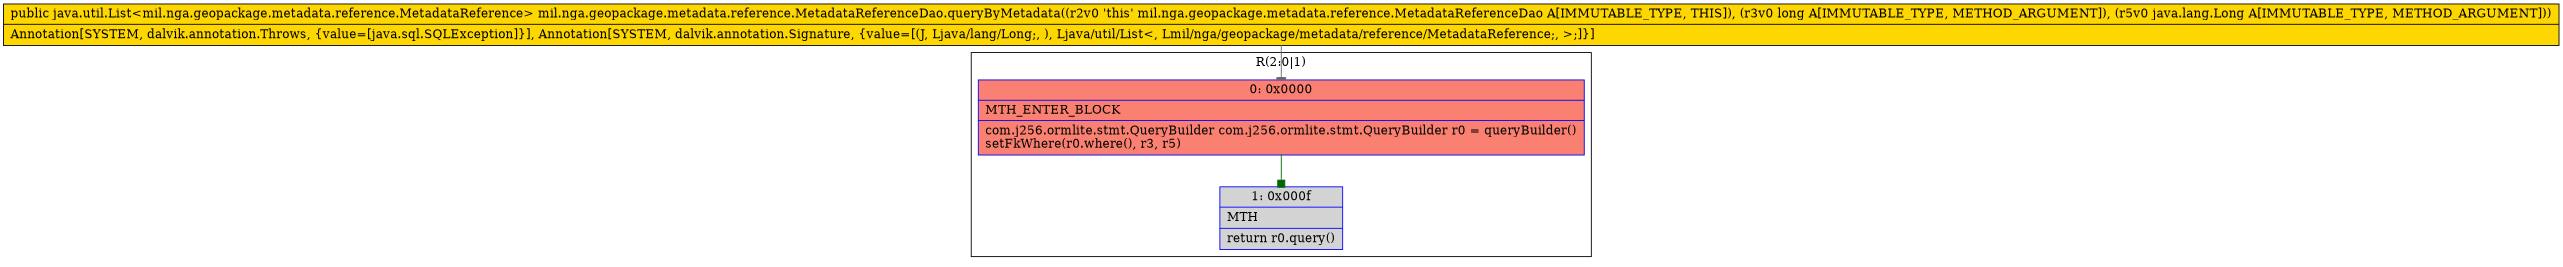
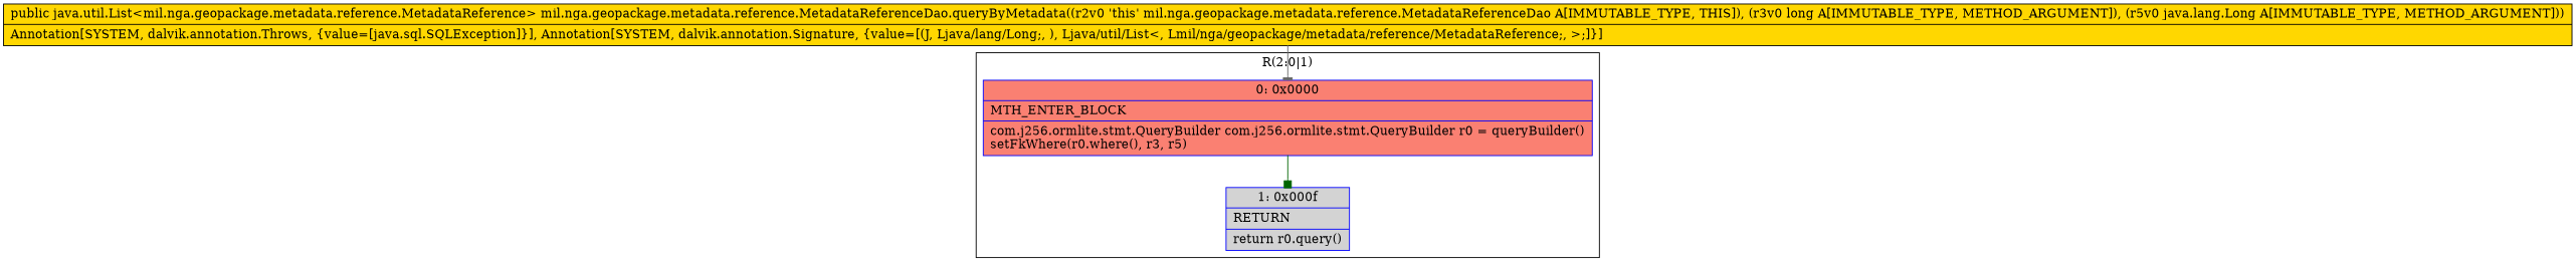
  digraph {
    node [color=blue shape=record style=filled]
    n1 [label="{0\:\ 0x0000|MTH_ENTER_BLOCK\l|com.j256.ormlite.stmt.QueryBuilder com.j256.ormlite.stmt.QueryBuilder r0 = queryBuilder()\lsetFkWhere(r0.where(), r3, r5)\l}" fillcolor=salmon]
-   n2 [label="{1\:\ 0x000f|MTH\l|return r0.query()\l}" fillcolor=lightgrey]
+   n2 [label="{1\:\ 0x000f|RETURN\l|return r0.query()\l}" fillcolor=lightgrey]
    n3 [label="{public java.util.List\<mil.nga.geopackage.metadata.reference.MetadataReference\> mil.nga.geopackage.metadata.reference.MetadataReferenceDao.queryByMetadata((r2v0 'this' mil.nga.geopackage.metadata.reference.MetadataReferenceDao A[IMMUTABLE_TYPE, THIS]), (r3v0 long A[IMMUTABLE_TYPE, METHOD_ARGUMENT]), (r5v0 java.lang.Long A[IMMUTABLE_TYPE, METHOD_ARGUMENT]))  | Annotation[SYSTEM, dalvik.annotation.Throws, \{value=[java.sql.SQLException]\}], Annotation[SYSTEM, dalvik.annotation.Signature, \{value=[(J, Ljava\/lang\/Long;, ), Ljava\/util\/List\<, Lmil\/nga\/geopackage\/metadata\/reference\/MetadataReference;, \>;]\}]\l}" fillcolor=gold color=""]
    subgraph cluster_1 {
      label="R(2:0|1)"
      n1
      n2
    }
    n1 -> n2 [color=darkgreen arrowhead=box]
    n3 -> n1 [color=gray40 arrowhead=tee]
  }
